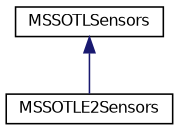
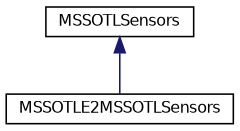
  digraph {
    rankdir=TB
    node [color=black fillcolor=white fontname=Helvetica fontsize=10 shape=record style=filled]
    n1 [height=0.2 label=MSSOTLSensors width=0.4]
-   n2 [height=0.2 label=MSSOTLE2Sensors width=0.4]
+   n2 [height=0.2 label=MSSOTLE2MSSOTLSensors width=0.4]
    n1 -> n2 [color=midnightblue dir=back fontname=Helvetica fontsize=10 labelfontname=Helvetica labelfontsize=10 style=solid]
  }
